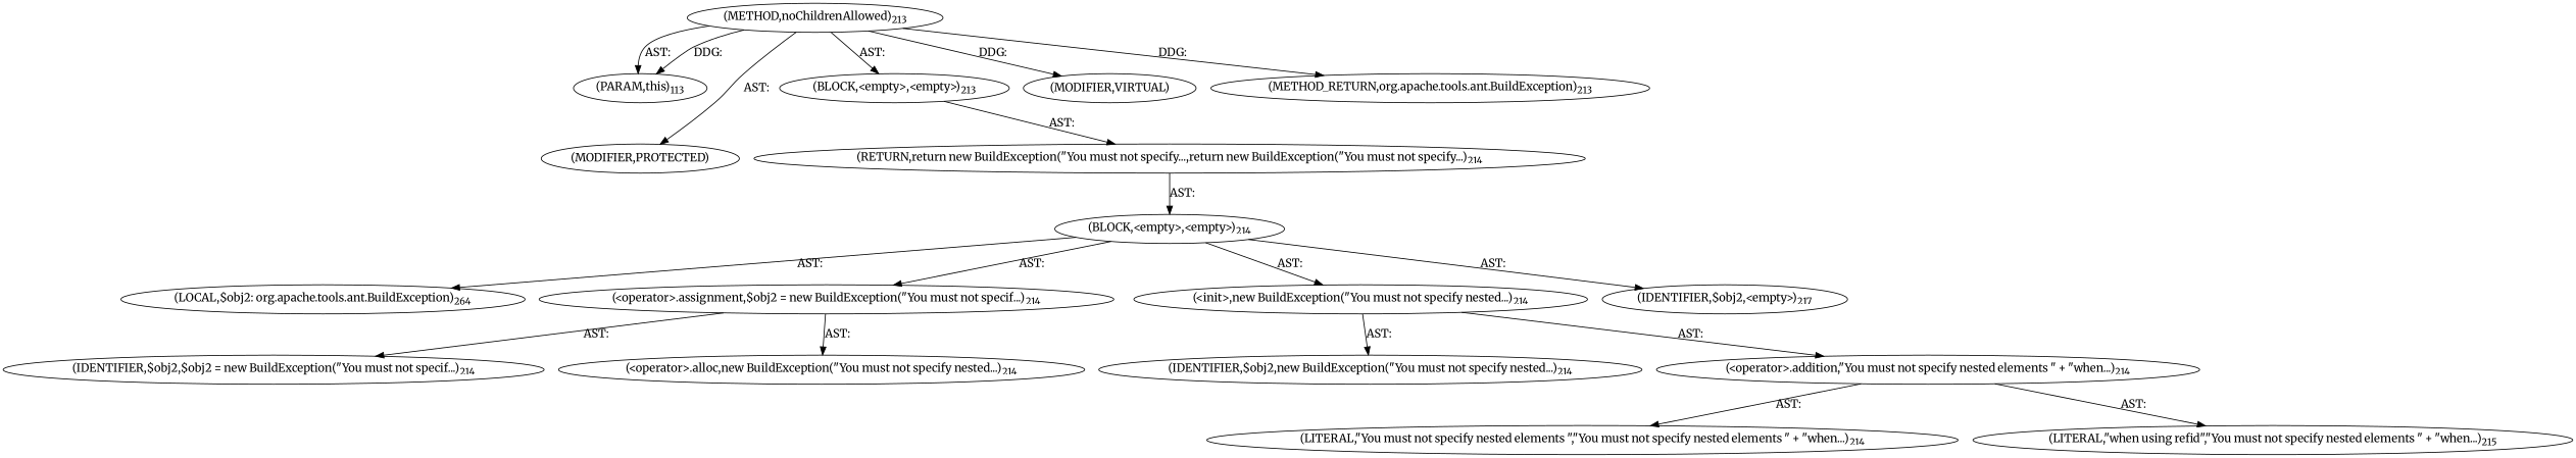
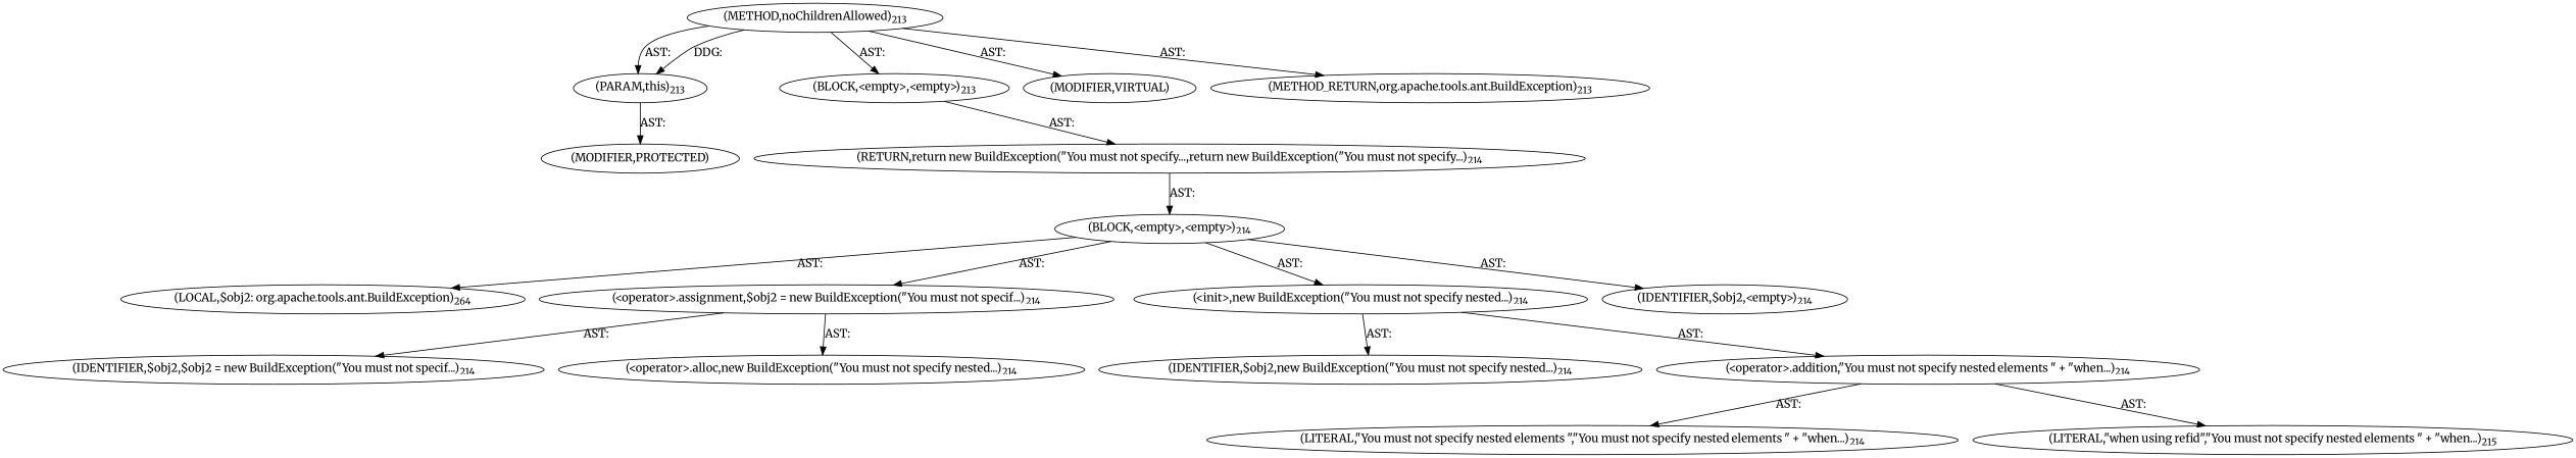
  digraph {
    fontname=Merriweather
    node [fontname=Merriweather]
    edge [fontname=Merriweather]
    n1 [label=<(METHOD,noChildrenAllowed)<SUB>213</SUB>>]
-   n2 [label=<(PARAM,this)<SUB>113</SUB>>]
+   n2 [label=<(PARAM,this)<SUB>213</SUB>>]
    n3 [label=<(BLOCK,&lt;empty&gt;,&lt;empty&gt;)<SUB>213</SUB>>]
    n4 [label=<(MODIFIER,PROTECTED)>]
    n5 [label=<(MODIFIER,VIRTUAL)>]
    n6 [label=<(METHOD_RETURN,org.apache.tools.ant.BuildException)<SUB>213</SUB>>]
    n7 [label=<(RETURN,return new BuildException(&quot;You must not specify...,return new BuildException(&quot;You must not specify...)<SUB>214</SUB>>]
    n8 [label=<(BLOCK,&lt;empty&gt;,&lt;empty&gt;)<SUB>214</SUB>>]
    n9 [label=<(LOCAL,$obj2: org.apache.tools.ant.BuildException)<SUB>264</SUB>>]
    n10 [label=<(&lt;operator&gt;.assignment,$obj2 = new BuildException(&quot;You must not specif...)<SUB>214</SUB>>]
    n11 [label=<(&lt;init&gt;,new BuildException(&quot;You must not specify nested...)<SUB>214</SUB>>]
-   n12 [label=<(IDENTIFIER,$obj2,&lt;empty&gt;)<SUB>217</SUB>>]
+   n12 [label=<(IDENTIFIER,$obj2,&lt;empty&gt;)<SUB>214</SUB>>]
    n13 [label=<(IDENTIFIER,$obj2,$obj2 = new BuildException(&quot;You must not specif...)<SUB>214</SUB>>]
    n14 [label=<(&lt;operator&gt;.alloc,new BuildException(&quot;You must not specify nested...)<SUB>214</SUB>>]
    n15 [label=<(IDENTIFIER,$obj2,new BuildException(&quot;You must not specify nested...)<SUB>214</SUB>>]
    n16 [label=<(&lt;operator&gt;.addition,&quot;You must not specify nested elements &quot; + &quot;when...)<SUB>214</SUB>>]
    n17 [label=<(LITERAL,&quot;You must not specify nested elements &quot;,&quot;You must not specify nested elements &quot; + &quot;when...)<SUB>214</SUB>>]
    n18 [label=<(LITERAL,&quot;when using refid&quot;,&quot;You must not specify nested elements &quot; + &quot;when...)<SUB>215</SUB>>]
    n1 -> n2 [label="AST: "]
    n1 -> n2 [label="DDG: "]
    n1 -> n3 [label="AST: "]
-   n1 -> n4 [label="AST: "]
-   n1 -> n5 [label="DDG: "]
-   n1 -> n6 [label="DDG: "]
+   n2 -> n4 [label="AST: "]
+   n1 -> n5 [label="AST: "]
+   n1 -> n6 [label="AST: "]
    n3 -> n7 [label="AST: "]
    n7 -> n8 [label="AST: "]
    n8 -> n9 [label="AST: "]
    n8 -> n10 [label="AST: "]
    n8 -> n11 [label="AST: "]
    n8 -> n12 [label="AST: "]
    n10 -> n13 [label="AST: "]
    n10 -> n14 [label="AST: "]
    n11 -> n15 [label="AST: "]
    n11 -> n16 [label="AST: "]
    n16 -> n17 [label="AST: "]
    n16 -> n18 [label="AST: "]
  }
